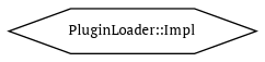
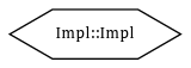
  digraph {
    rankdir=LR
    fontname="PT Serif"
-   n1 [color=black fillcolor=white fontname="PT Serif" fontsize=10 height=0.2 label="PluginLoader::Impl" shape=hexagon style=filled width=0.4]
+   n1 [color=black fillcolor=white fontname="PT Serif" fontsize=10 height=0.2 label="Impl::Impl" shape=hexagon style=filled width=0.4]
  }
